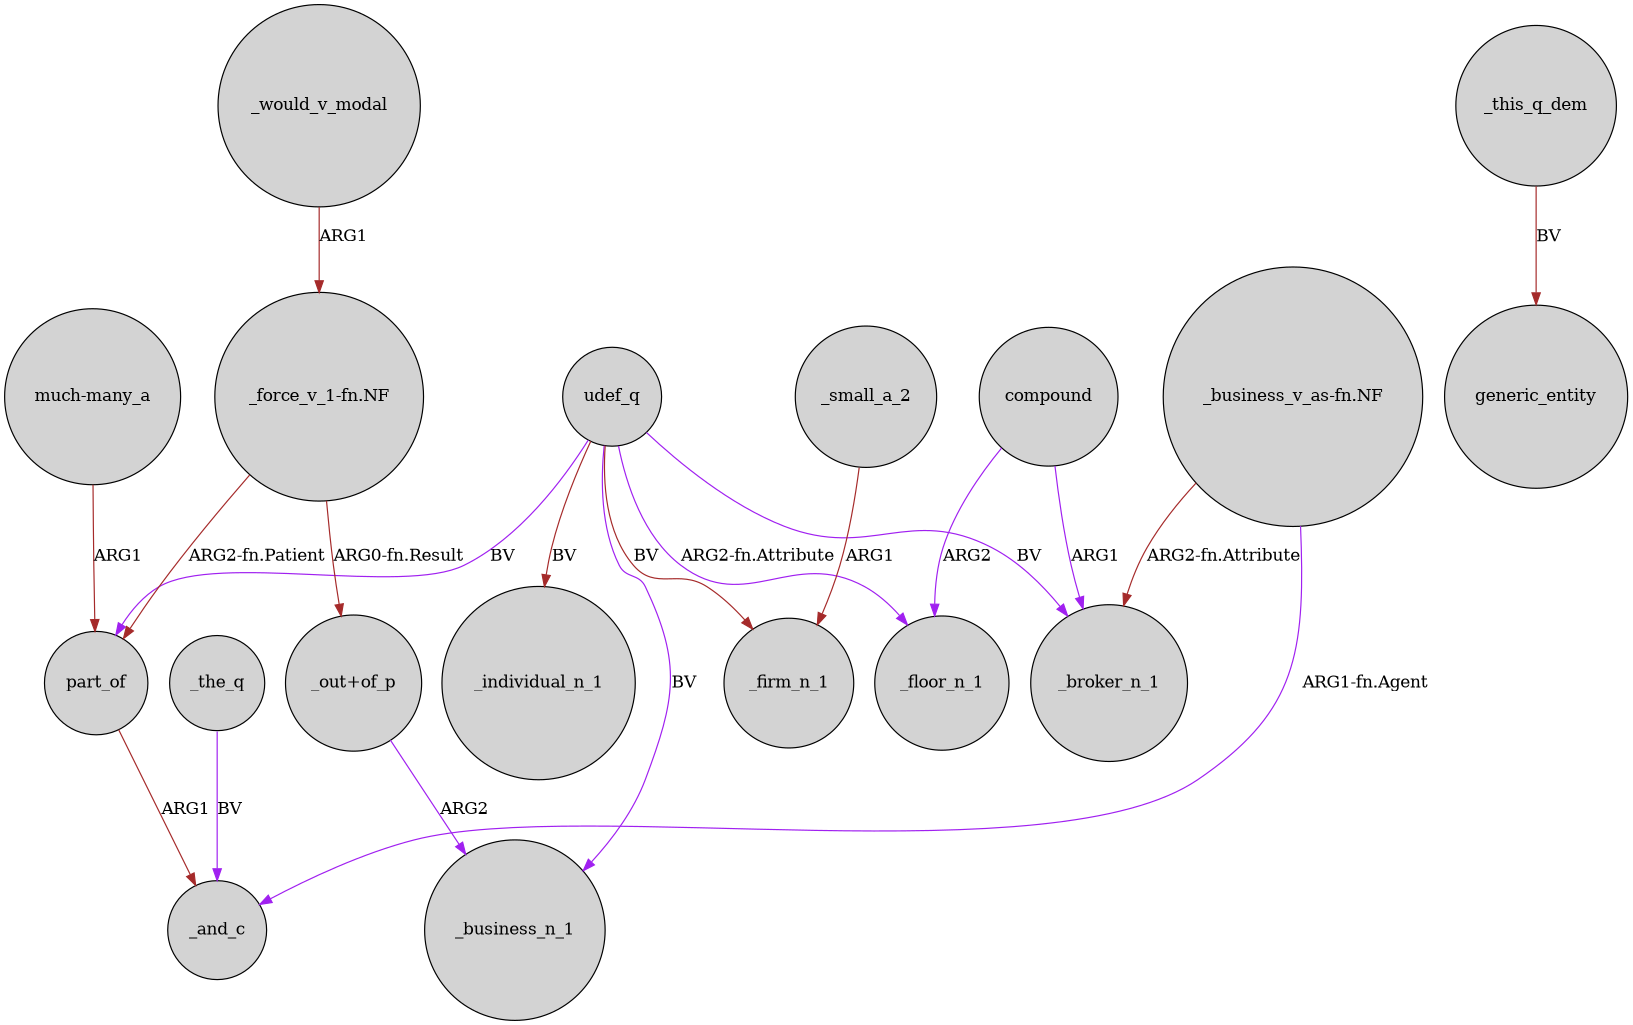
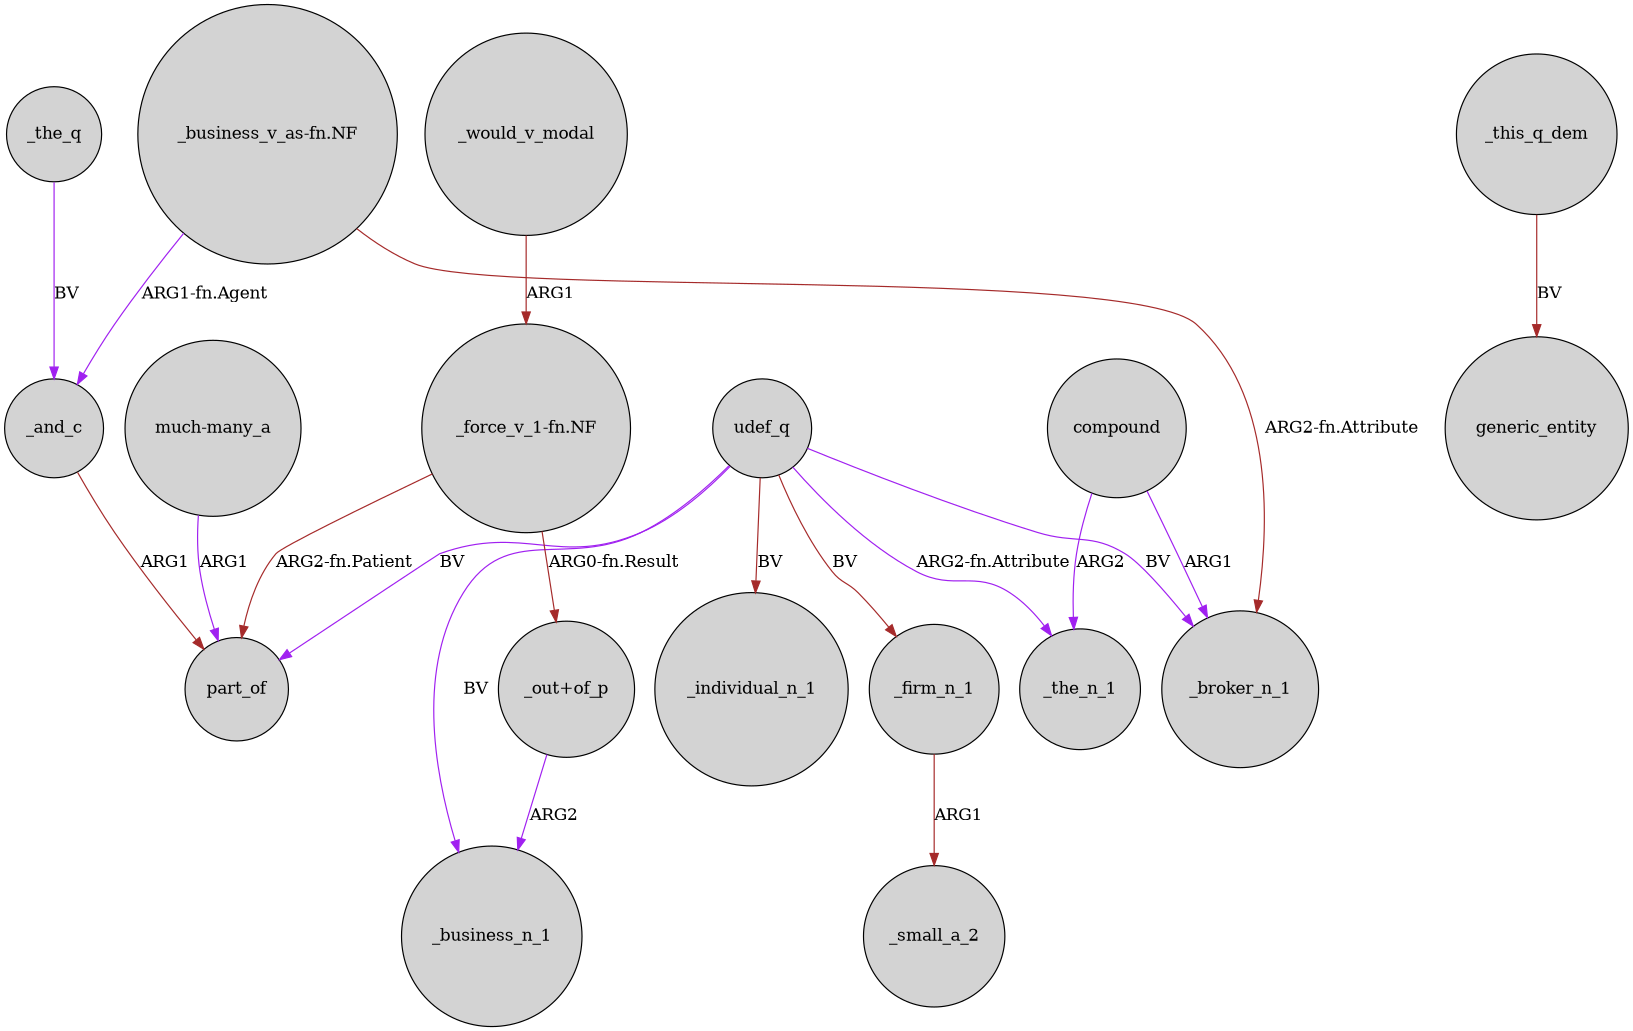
  digraph {
    node [shape=circle style=filled]
    edge [color=brown]
    _the_q
    _and_c
    "_out+of_p"
    _business_n_1
    part_of
    udef_q
-   _floor_n_1
+   _floor_n_1 [label=_the_n_1]
    _firm_n_1
    _individual_n_1
    _broker_n_1
    "_force_v_1-fn.NF"
    compound
    "much-many_a"
    n14 [label=_small_a_2]
    _this_q_dem
    generic_entity
    _would_v_modal
    n18 [label="_business_v_as-fn.NF"]
    _the_q -> _and_c [color=purple label=BV]
    "_out+of_p" -> _business_n_1 [color=purple label=ARG2]
-   part_of -> _and_c [label=ARG1]
+   _and_c -> part_of [label=ARG1]
    udef_q -> _business_n_1 [color=purple label=BV]
    udef_q -> part_of [color=purple label=BV]
    udef_q -> _floor_n_1 [color=purple label="ARG2-fn.Attribute"]
    udef_q -> _firm_n_1 [label=BV]
    udef_q -> _individual_n_1 [label=BV]
    udef_q -> _broker_n_1 [color=purple label=BV]
    "_force_v_1-fn.NF" -> "_out+of_p" [label="ARG0-fn.Result"]
    "_force_v_1-fn.NF" -> part_of [label="ARG2-fn.Patient"]
    compound -> _floor_n_1 [color=purple label=ARG2]
    compound -> _broker_n_1 [color=purple label=ARG1]
-   "much-many_a" -> part_of [label=ARG1]
-   n14 -> _firm_n_1 [label=ARG1]
+   "much-many_a" -> part_of [color=purple label=ARG1]
+   _firm_n_1 -> n14 [label=ARG1]
    _this_q_dem -> generic_entity [label=BV]
    _would_v_modal -> "_force_v_1-fn.NF" [label=ARG1]
    n18 -> _and_c [color=purple label="ARG1-fn.Agent"]
    n18 -> _broker_n_1 [label="ARG2-fn.Attribute"]
  }
